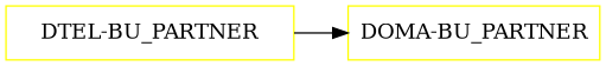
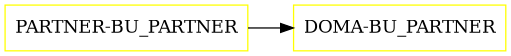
  digraph {
    rankdir=LR
    node [color=yellow shape=box]
-   "DTEL-BU_PARTNER"
+   "DTEL-BU_PARTNER" [label="PARTNER-BU_PARTNER"]
    "DOMA-BU_PARTNER"
    "DTEL-BU_PARTNER" -> "DOMA-BU_PARTNER"
  }
